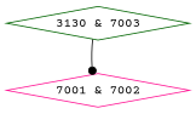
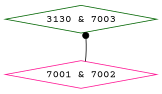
  digraph {
    fontname="Courier Prime"
    node [shape=diamond fontname="Courier Prime"]
    n1 [label="3130 & 7003" color=darkgreen]
    n2 [label="7001 & 7002" color=deeppink]
-   n1 -> n2 [arrowhead=dot fontname="Courier Prime"]
+   n2 -> n1 [arrowhead=dot fontname="Courier Prime"]
  }
